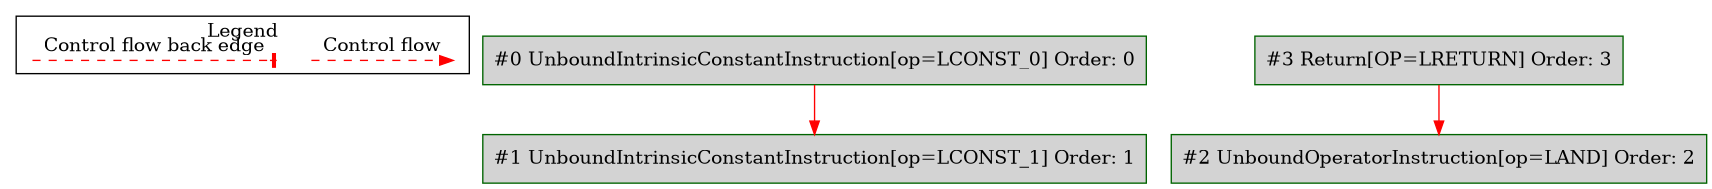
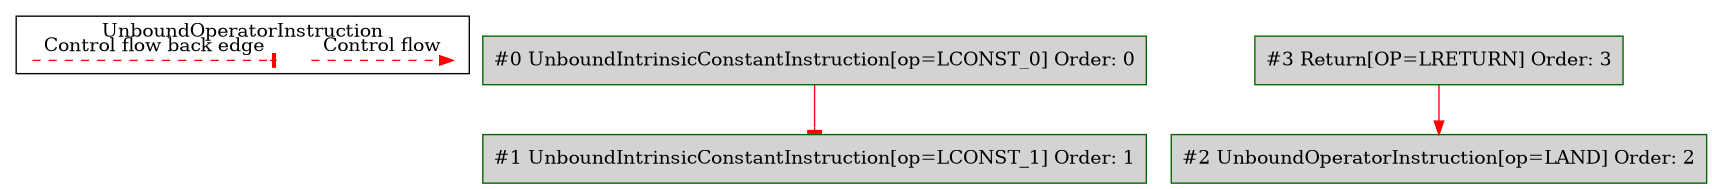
  digraph {
    node [shape=point style=invis]
    edge [arrowhead=normal color=red style=dashed]
    c0
    c1
    c2
    c3
    n5 [color=darkgreen fillcolor=lightgrey label="#0 UnboundIntrinsicConstantInstruction[op=LCONST_0] Order: 0" shape=box style=filled]
    n6 [color=darkgreen fillcolor=lightgrey label="#1 UnboundIntrinsicConstantInstruction[op=LCONST_1] Order: 1" shape=box style=filled]
    n7 [color=darkgreen fillcolor=lightgrey label="#2 UnboundOperatorInstruction[op=LAND] Order: 2" shape=box style=filled]
    n8 [color=darkgreen fillcolor=lightgrey label="#3 Return[OP=LRETURN] Order: 3" shape=box style=filled]
    subgraph cluster_1 {
-     label=Legend
+     label=UnboundOperatorInstruction
      subgraph sub_2 {
        label=Legend
        rank=same
        c0
        c1
        c2
        c3
      }
    }
    c0 -> c1 [label="Control flow"]
    c2 -> c3 [arrowhead=tee label="Control flow back edge"]
-   n5 -> n6 [style=solid]
+   n5 -> n6 [arrowhead=tee style=solid]
    n8 -> n7 [style=solid]
  }
